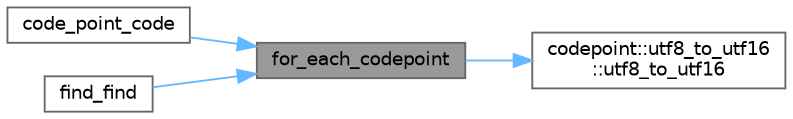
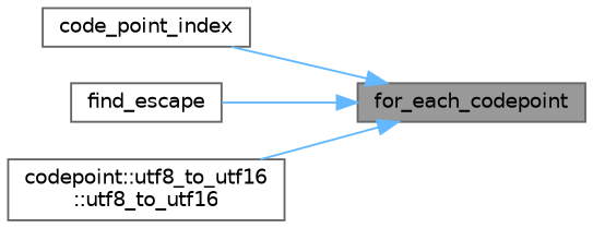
  digraph {
    rankdir=RL
    node [color=grey40 fillcolor=white fontname=Helvetica fontsize=10 shape=box style=filled]
    edge [color=steelblue1 dir=back fontname=Helvetica fontsize=10 labelfontname=Helvetica labelfontsize=10 style=solid]
    n1 [color=gray40 fillcolor=grey60 fontcolor=black height=0.2 label=for_each_codepoint width=0.4]
-   n2 [height=0.2 label=code_point_code width=0.4]
-   n3 [height=0.2 label=find_find width=0.4]
+   n2 [height=0.2 label=code_point_index width=0.4]
+   n3 [height=0.2 label=find_escape width=0.4]
    n4 [height=0.2 label="codepoint::utf8_to_utf16\l::utf8_to_utf16" width=0.4]
    n1 -> n2
    n1 -> n3
-   n4 -> n1
+   n1 -> n4
  }
